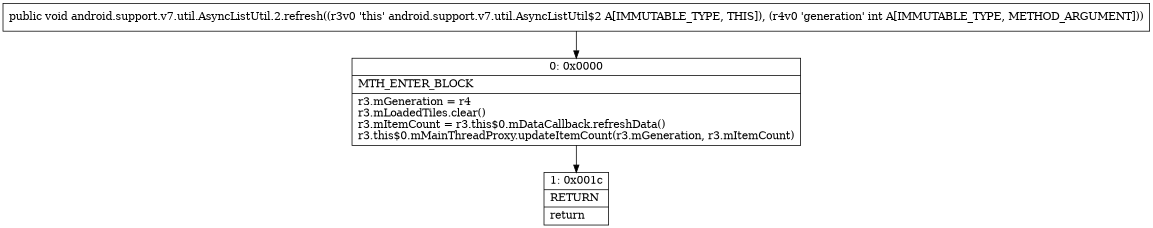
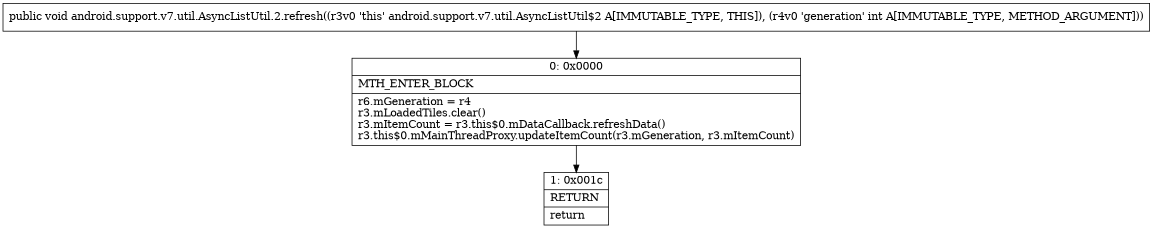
  digraph {
    node [shape=record]
-   n1 [label="{0\:\ 0x0000|MTH_ENTER_BLOCK\l|r3.mGeneration = r4\lr3.mLoadedTiles.clear()\lr3.mItemCount = r3.this$0.mDataCallback.refreshData()\lr3.this$0.mMainThreadProxy.updateItemCount(r3.mGeneration, r3.mItemCount)\l}"]
+   n1 [label="{0\:\ 0x0000|MTH_ENTER_BLOCK\l|r6.mGeneration = r4\lr3.mLoadedTiles.clear()\lr3.mItemCount = r3.this$0.mDataCallback.refreshData()\lr3.this$0.mMainThreadProxy.updateItemCount(r3.mGeneration, r3.mItemCount)\l}"]
    n2 [label="{1\:\ 0x001c|RETURN\l|return\l}"]
    n3 [label="{public void android.support.v7.util.AsyncListUtil.2.refresh((r3v0 'this' android.support.v7.util.AsyncListUtil$2 A[IMMUTABLE_TYPE, THIS]), (r4v0 'generation' int A[IMMUTABLE_TYPE, METHOD_ARGUMENT])) }"]
    n1 -> n2
    n3 -> n1
  }
